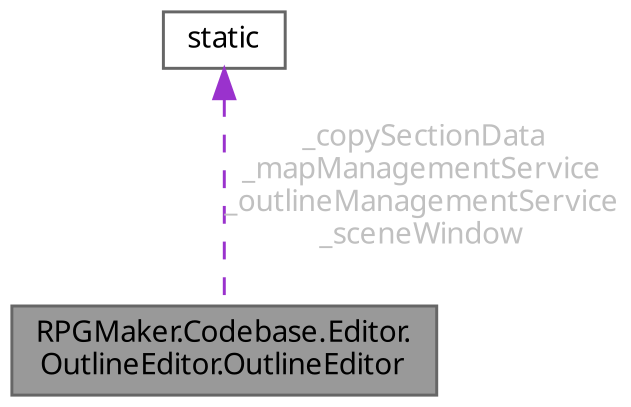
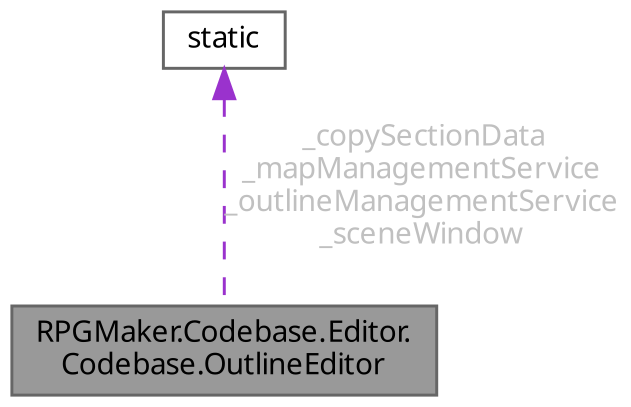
  digraph {
    fontname="Noto Sans"
    node [color=gray40 fontname="Noto Sans" fontsize=10 shape=box style=filled]
-   n1 [fillcolor=grey60 fontcolor=black height=0.2 label="RPGMaker.Codebase.Editor.\lOutlineEditor.OutlineEditor" width=0.4]
+   n1 [fillcolor=grey60 fontcolor=black height=0.2 label="RPGMaker.Codebase.Editor.\lCodebase.OutlineEditor" width=0.4]
    n2 [fillcolor=white height=0.2 label=static width=0.4]
    n2 -> n1 [color=darkorchid3 dir=back fontcolor=grey fontname="Noto Sans" fontsize=10 label=" _copySectionData\n_mapManagementService\n_outlineManagementService\n_sceneWindow" labelfontname=Helvetica labelfontsize=10 style=dashed]
  }
